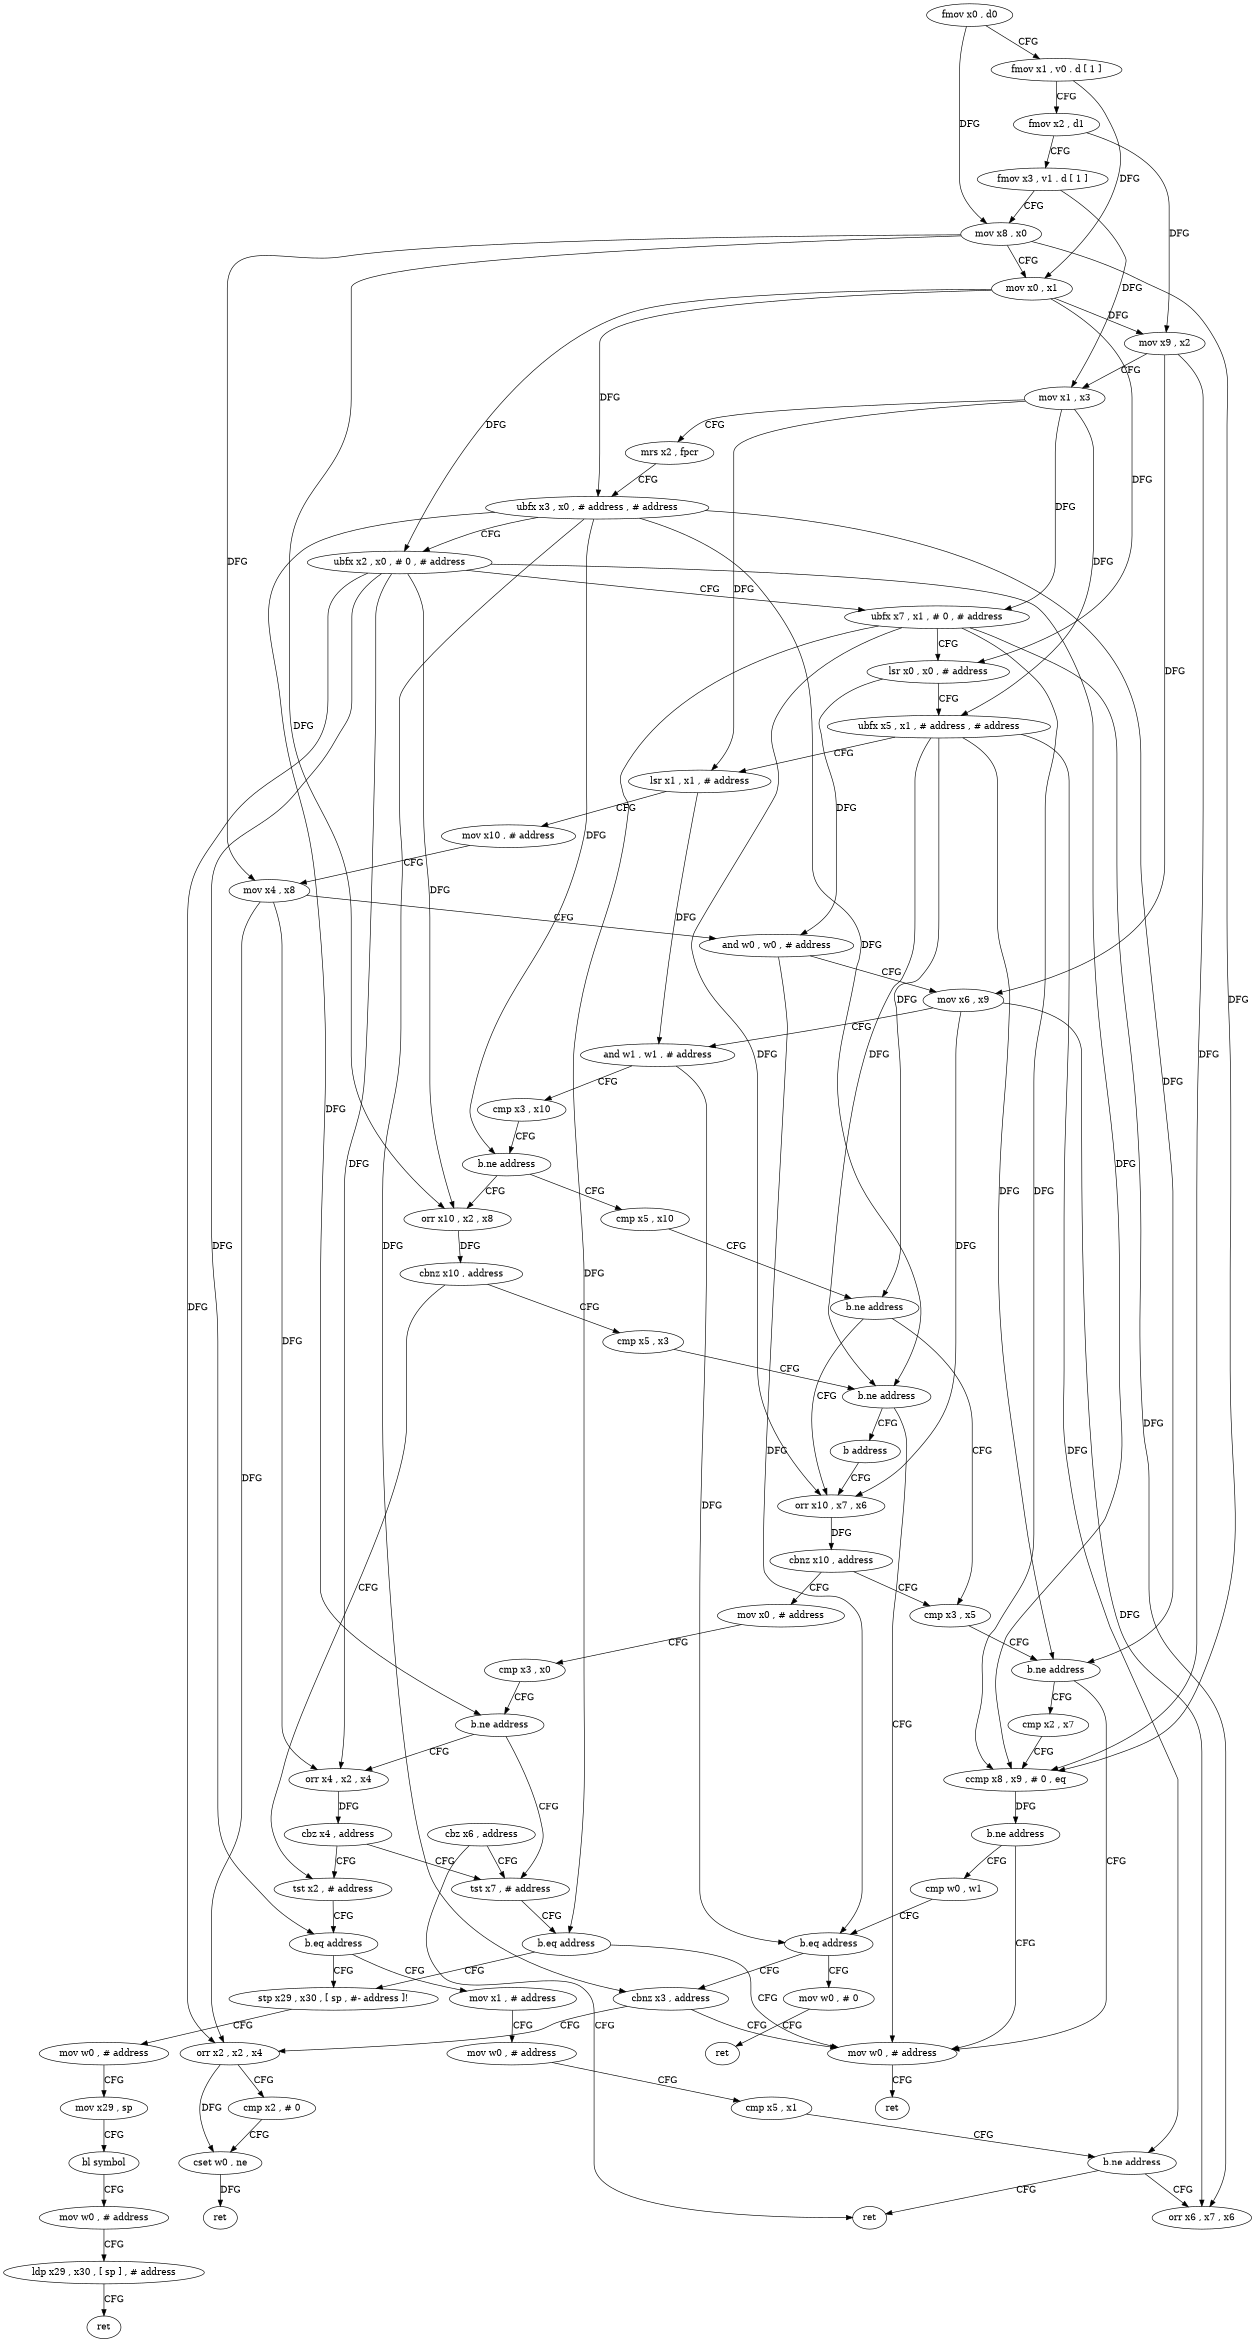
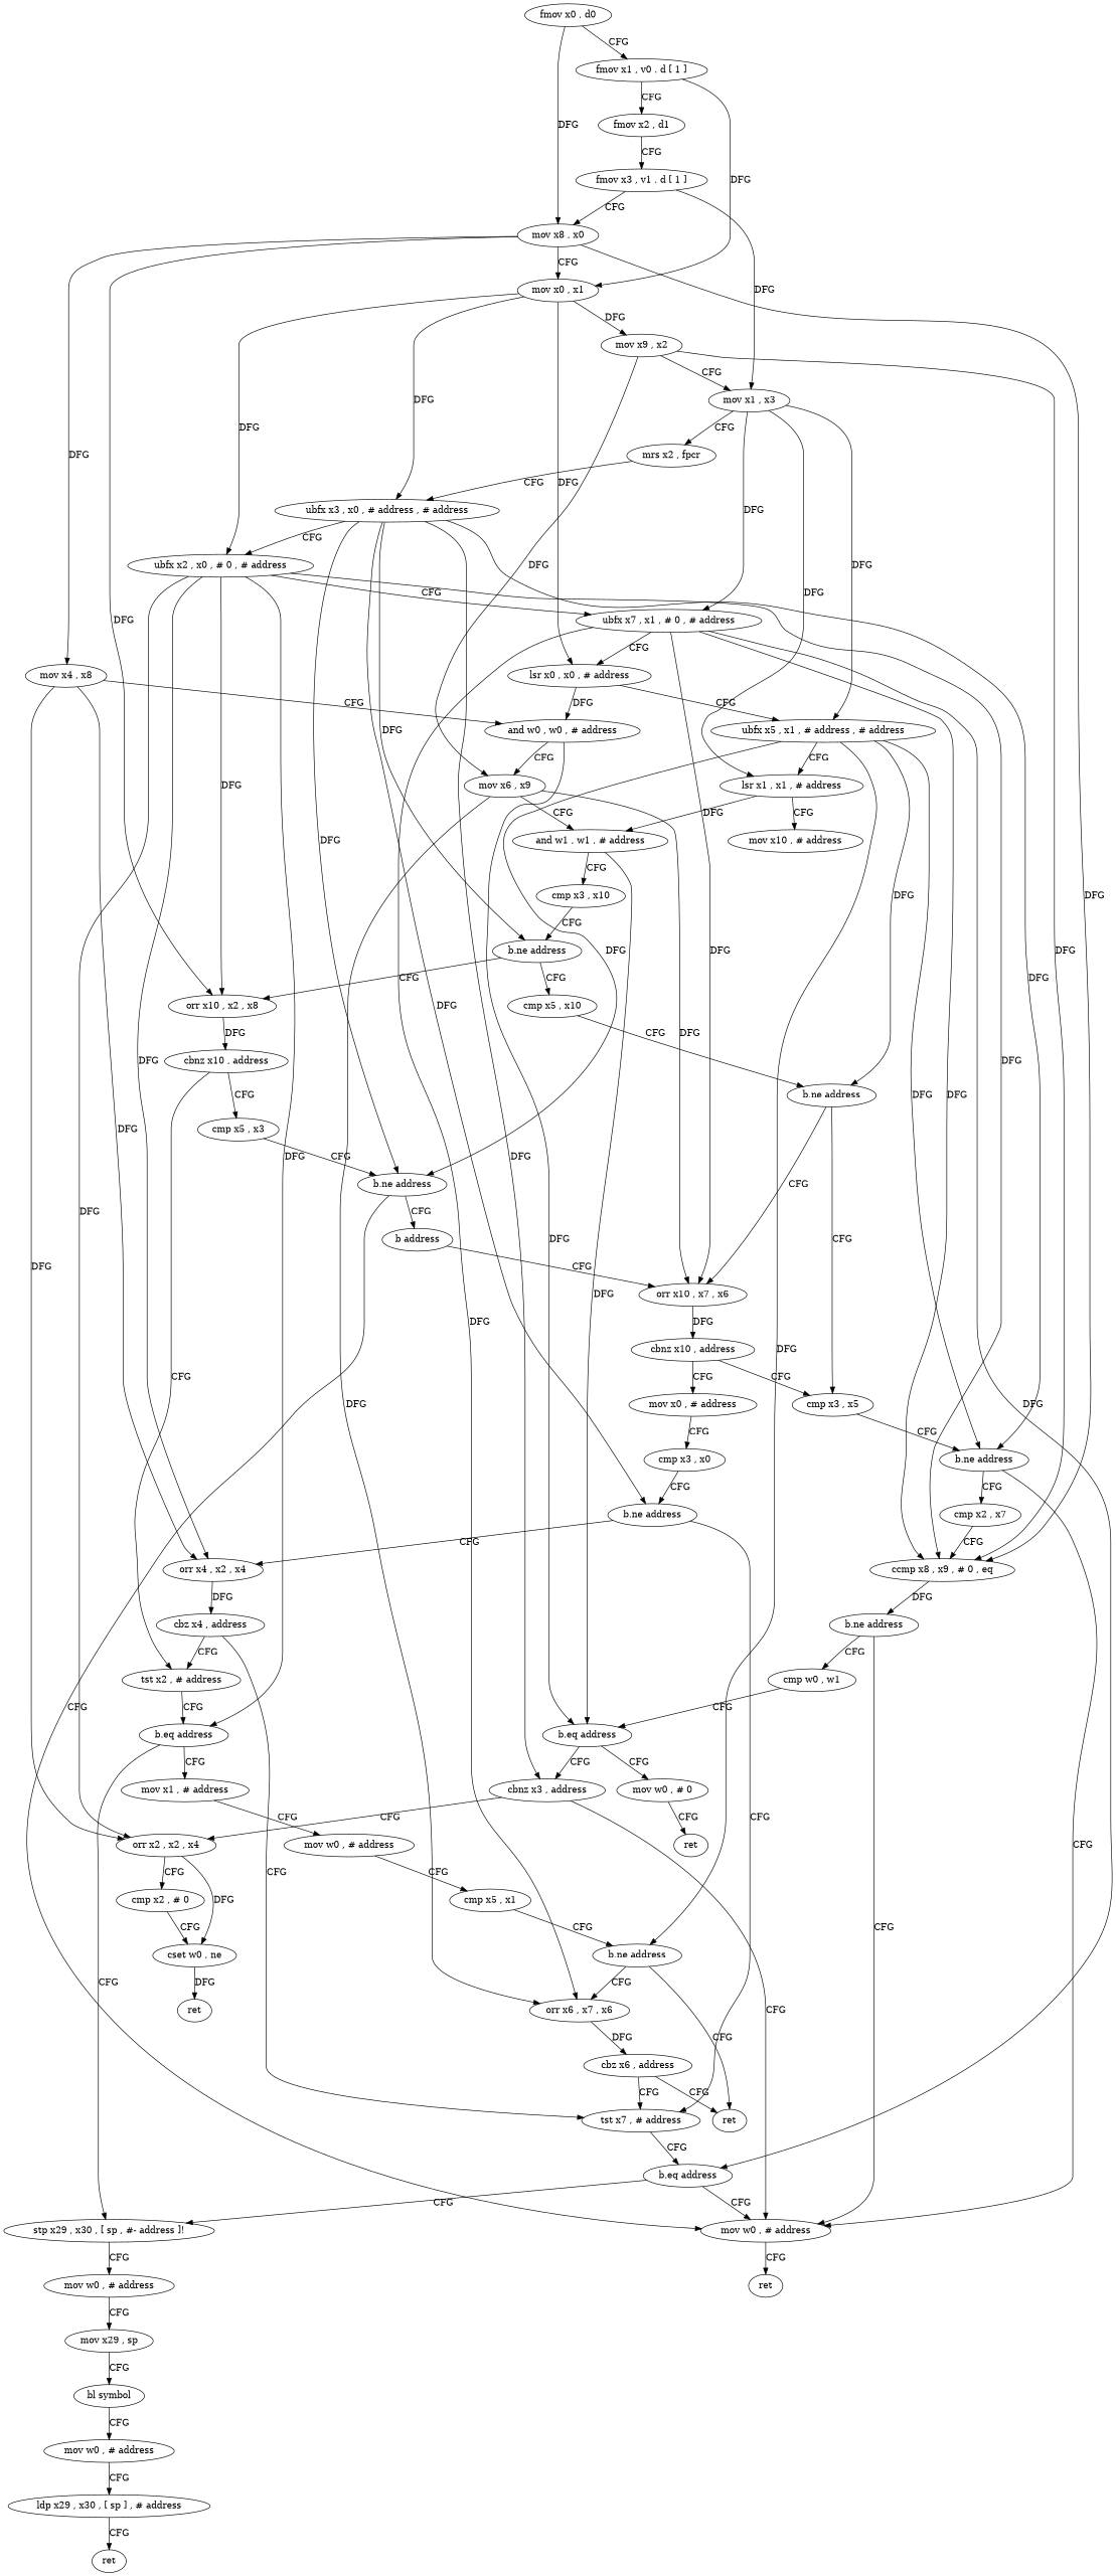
  digraph {
    n1 [label="fmov x0 , d0"]
    n2 [label="fmov x1 , v0 . d [ 1 ]"]
    n3 [label="mov x8 , x0"]
    n4 [label="fmov x2 , d1"]
    n5 [label="mov x0 , x1"]
    n6 [label="mov x4 , x8"]
    n7 [label="orr x10 , x2 , x8"]
    n8 [label="ccmp x8 , x9 , # 0 , eq"]
    n9 [label="fmov x3 , v1 . d [ 1 ]"]
    n10 [label="mov x9 , x2"]
    n11 [label="ubfx x3 , x0 , # address , # address"]
    n12 [label="ubfx x2 , x0 , # 0 , # address"]
    n13 [label="lsr x0 , x0 , # address"]
    n14 [label="mov x1 , x3"]
    n15 [label="mov x6 , x9"]
    n16 [label="mrs x2 , fpcr"]
    n17 [label="ubfx x7 , x1 , # 0 , # address"]
    n18 [label="ubfx x5 , x1 , # address , # address"]
    n19 [label="lsr x1 , x1 , # address"]
    n20 [label="orr x4 , x2 , x4"]
    n21 [label="orr x2 , x2 , x4"]
    n22 [label="and w0 , w0 , # address"]
    n23 [label="cbnz x10 , address"]
    n24 [label="b.ne address"]
    n25 [label="b.ne address"]
    n26 [label="b.ne address"]
    n27 [label="b.ne address"]
    n28 [label="b.ne address"]
    n29 [label="cbnz x3 , address"]
    n30 [label="b.eq address"]
    n31 [label="orr x10 , x7 , x6"]
    n32 [label="orr x6 , x7 , x6"]
    n33 [label="and w1 , w1 , # address"]
    n34 [label="b.eq address"]
    n35 [label="b.ne address"]
    n36 [label="b.ne address"]
    n37 [label="mov x10 , # address"]
    n38 [label="cmp x5 , x10"]
    n39 [label="mov w0 , # address"]
    n40 [label="cmp x2 , x7"]
    n41 [label="b address"]
    n42 [label="tst x7 , # address"]
    n43 [label="stp x29 , x30 , [ sp , #- address ]!"]
    n44 [label="mov x1 , # address"]
    n45 [label="cbz x4 , address"]
    n46 [label="cmp x2 , # 0"]
    n47 [label="cset w0 , ne"]
    n48 [label="cbnz x10 , address"]
    n49 [label="cbz x6 , address"]
    n50 [label="b.eq address"]
    n51 [label="cmp x3 , x5"]
    n52 [label=ret]
    n53 [label="cmp x3 , x10"]
    n54 [label="mov w0 , # 0"]
    n55 [label="tst x2 , # address"]
    n56 [label="cmp x5 , x3"]
    n57 [label="mov x0 , # address"]
    n58 [label=ret]
    n59 [label="cmp x3 , x0"]
    n60 [label="mov w0 , # address"]
    n61 [label="mov w0 , # address"]
    n62 [label="mov x29 , sp"]
    n63 [label="cmp x5 , x1"]
    n64 [label="cmp w0 , w1"]
    n65 [label="bl symbol"]
    n66 [label="mov w0 , # address"]
    n67 [label="ldp x29 , x30 , [ sp ] , # address"]
    n68 [label=ret]
    n69 [label=ret]
    n70 [label=ret]
    n1 -> n2 [label=CFG]
    n1 -> n3 [label=DFG]
    n2 -> n4 [label=CFG]
    n2 -> n5 [label=DFG]
    n3 -> n5 [label=CFG]
    n3 -> n6 [label=DFG]
    n3 -> n7 [label=DFG]
    n3 -> n8 [label=DFG]
    n4 -> n9 [label=CFG]
-   n4 -> n10 [label=DFG]
    n5 -> n10 [label=DFG]
    n5 -> n11 [label=DFG]
    n5 -> n12 [label=DFG]
    n5 -> n13 [label=DFG]
    n6 -> n20 [label=DFG]
    n6 -> n21 [label=DFG]
    n6 -> n22 [label=CFG]
    n7 -> n23 [label=DFG]
    n8 -> n24 [label=DFG]
    n9 -> n3 [label=CFG]
    n9 -> n14 [label=DFG]
    n10 -> n8 [label=DFG]
    n10 -> n14 [label=CFG]
    n10 -> n15 [label=DFG]
    n11 -> n12 [label=CFG]
    n11 -> n25 [label=DFG]
    n11 -> n26 [label=DFG]
    n11 -> n27 [label=DFG]
    n11 -> n28 [label=DFG]
    n11 -> n29 [label=DFG]
    n12 -> n7 [label=DFG]
    n12 -> n8 [label=DFG]
    n12 -> n17 [label=CFG]
    n12 -> n20 [label=DFG]
    n12 -> n21 [label=DFG]
    n12 -> n30 [label=DFG]
    n13 -> n18 [label=CFG]
    n13 -> n22 [label=DFG]
    n14 -> n16 [label=CFG]
    n14 -> n17 [label=DFG]
    n14 -> n18 [label=DFG]
    n14 -> n19 [label=DFG]
    n15 -> n31 [label=DFG]
    n15 -> n32 [label=DFG]
    n15 -> n33 [label=CFG]
    n16 -> n11 [label=CFG]
    n17 -> n8 [label=DFG]
    n17 -> n13 [label=CFG]
    n17 -> n31 [label=DFG]
    n17 -> n32 [label=DFG]
    n17 -> n34 [label=DFG]
    n18 -> n19 [label=CFG]
    n18 -> n26 [label=DFG]
    n18 -> n27 [label=DFG]
    n18 -> n35 [label=DFG]
    n18 -> n36 [label=DFG]
    n19 -> n33 [label=DFG]
    n19 -> n37 [label=CFG]
    n20 -> n45 [label=DFG]
    n21 -> n46 [label=CFG]
    n21 -> n47 [label=DFG]
    n22 -> n15 [label=CFG]
    n22 -> n50 [label=DFG]
    n23 -> n55 [label=CFG]
    n23 -> n56 [label=CFG]
    n24 -> n39 [label=CFG]
    n24 -> n64 [label=CFG]
    n25 -> n7 [label=CFG]
    n25 -> n38 [label=CFG]
    n26 -> n39 [label=CFG]
    n26 -> n40 [label=CFG]
    n27 -> n39 [label=CFG]
    n27 -> n41 [label=CFG]
    n28 -> n20 [label=CFG]
    n28 -> n42 [label=CFG]
    n29 -> n21 [label=CFG]
    n29 -> n39 [label=CFG]
    n30 -> n43 [label=CFG]
    n30 -> n44 [label=CFG]
    n31 -> n48 [label=DFG]
+   n32 -> n49 [label=DFG]
    n33 -> n50 [label=DFG]
    n33 -> n53 [label=CFG]
    n34 -> n39 [label=CFG]
    n34 -> n43 [label=CFG]
    n35 -> n31 [label=CFG]
    n35 -> n51 [label=CFG]
    n36 -> n32 [label=CFG]
    n36 -> n52 [label=CFG]
-   n37 -> n6 [label=CFG]
    n38 -> n35 [label=CFG]
    n39 -> n58 [label=CFG]
    n40 -> n8 [label=CFG]
    n41 -> n31 [label=CFG]
    n42 -> n34 [label=CFG]
    n43 -> n60 [label=CFG]
    n44 -> n61 [label=CFG]
    n45 -> n42 [label=CFG]
    n45 -> n55 [label=CFG]
    n46 -> n47 [label=CFG]
    n47 -> n70 [label=DFG]
    n48 -> n51 [label=CFG]
    n48 -> n57 [label=CFG]
    n49 -> n42 [label=CFG]
    n49 -> n52 [label=CFG]
    n50 -> n29 [label=CFG]
    n50 -> n54 [label=CFG]
    n51 -> n26 [label=CFG]
    n53 -> n25 [label=CFG]
    n54 -> n69 [label=CFG]
    n55 -> n30 [label=CFG]
    n56 -> n27 [label=CFG]
    n57 -> n59 [label=CFG]
    n59 -> n28 [label=CFG]
    n60 -> n62 [label=CFG]
    n61 -> n63 [label=CFG]
    n62 -> n65 [label=CFG]
    n63 -> n36 [label=CFG]
    n64 -> n50 [label=CFG]
    n65 -> n66 [label=CFG]
    n66 -> n67 [label=CFG]
    n67 -> n68 [label=CFG]
  }
